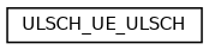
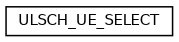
  digraph {
    rankdir=LR
-   n1 [color=black fillcolor=white fontname=Helvetica fontsize=10 height=0.2 label=ULSCH_UE_ULSCH shape=record style=filled width=0.4]
+   n1 [color=black fillcolor=white fontname=Helvetica fontsize=10 height=0.2 label=ULSCH_UE_SELECT shape=record style=filled width=0.4]
  }
